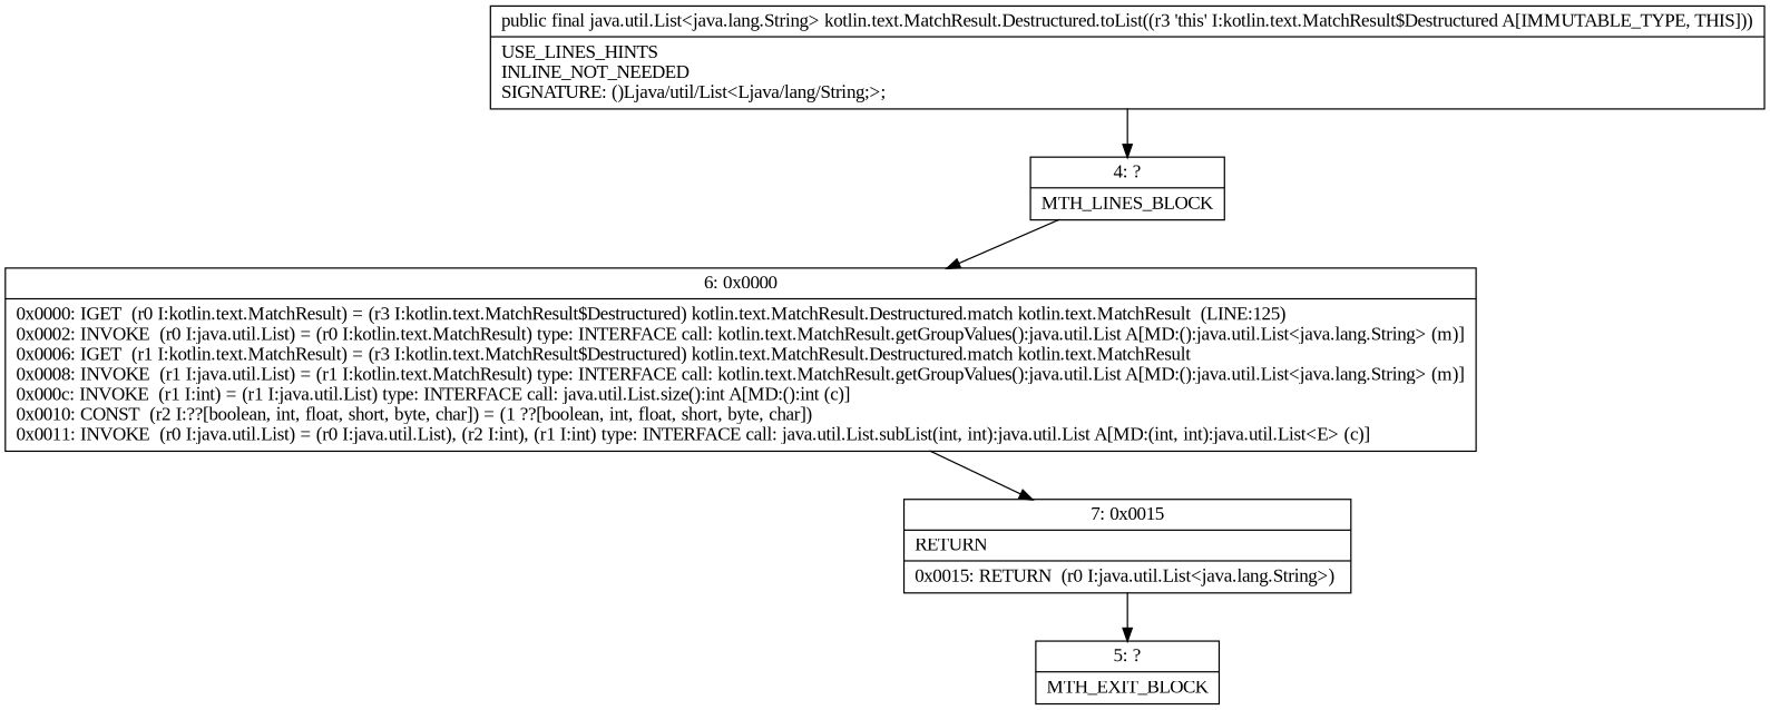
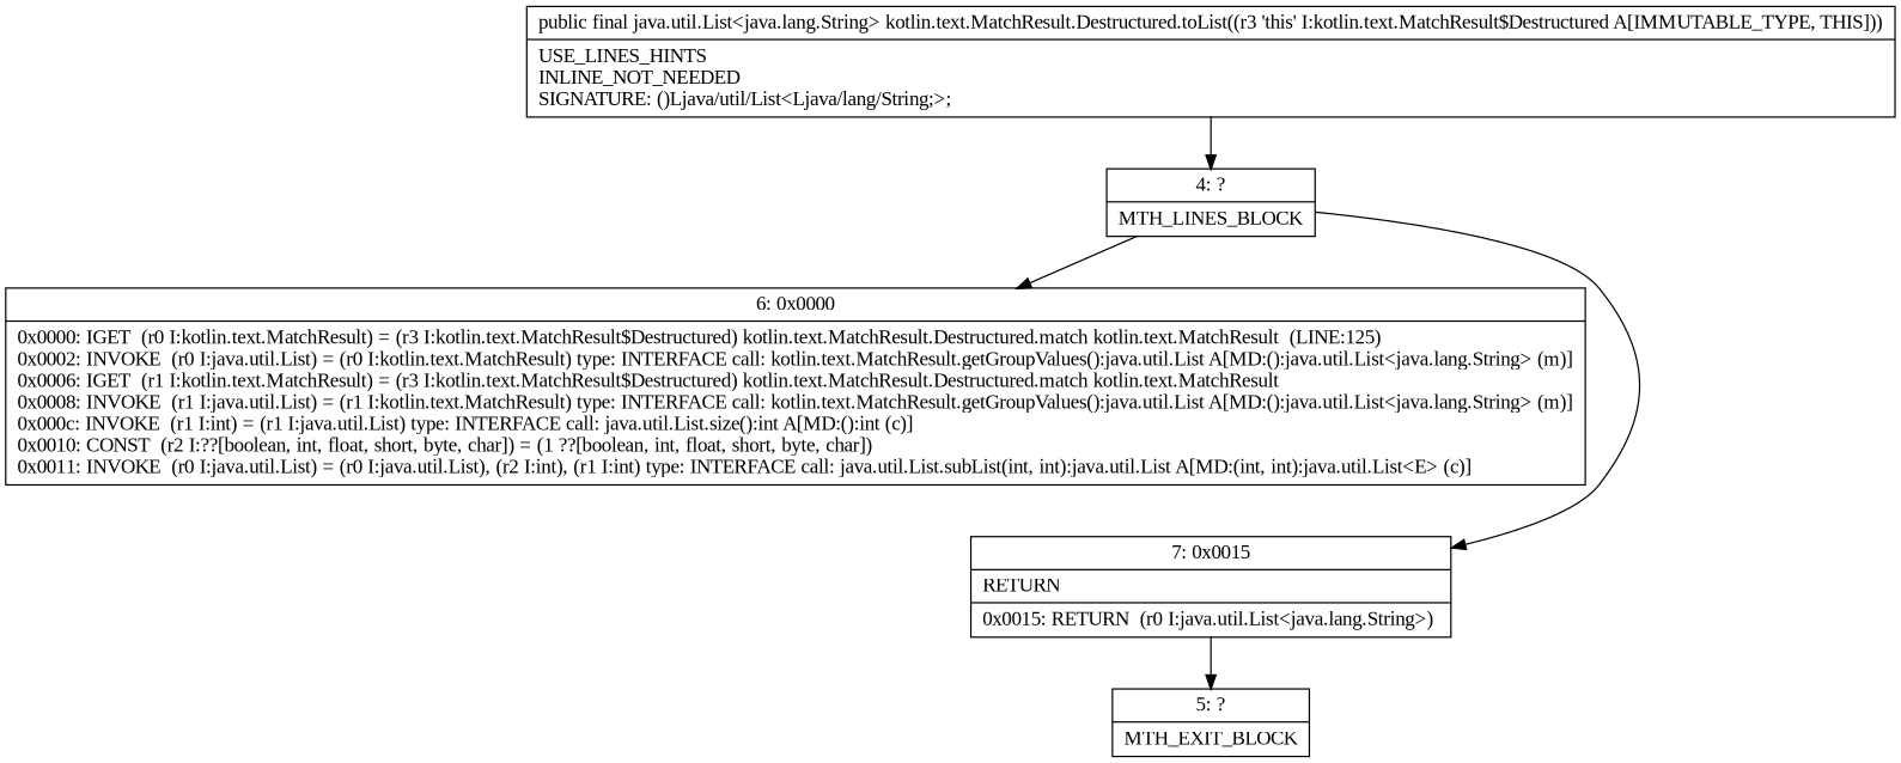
  digraph {
    fontname="Liberation Serif"
    node [fontname="Liberation Serif" shape=record]
    edge [fontname="Liberation Serif"]
    n1 [label="{4\:\ ?|MTH_LINES_BLOCK\l}"]
    n2 [label="{6\:\ 0x0000|0x0000: IGET  (r0 I:kotlin.text.MatchResult) = (r3 I:kotlin.text.MatchResult$Destructured) kotlin.text.MatchResult.Destructured.match kotlin.text.MatchResult  (LINE:125)\l0x0002: INVOKE  (r0 I:java.util.List) = (r0 I:kotlin.text.MatchResult) type: INTERFACE call: kotlin.text.MatchResult.getGroupValues():java.util.List A[MD:():java.util.List\<java.lang.String\> (m)]\l0x0006: IGET  (r1 I:kotlin.text.MatchResult) = (r3 I:kotlin.text.MatchResult$Destructured) kotlin.text.MatchResult.Destructured.match kotlin.text.MatchResult \l0x0008: INVOKE  (r1 I:java.util.List) = (r1 I:kotlin.text.MatchResult) type: INTERFACE call: kotlin.text.MatchResult.getGroupValues():java.util.List A[MD:():java.util.List\<java.lang.String\> (m)]\l0x000c: INVOKE  (r1 I:int) = (r1 I:java.util.List) type: INTERFACE call: java.util.List.size():int A[MD:():int (c)]\l0x0010: CONST  (r2 I:??[boolean, int, float, short, byte, char]) = (1 ??[boolean, int, float, short, byte, char]) \l0x0011: INVOKE  (r0 I:java.util.List) = (r0 I:java.util.List), (r2 I:int), (r1 I:int) type: INTERFACE call: java.util.List.subList(int, int):java.util.List A[MD:(int, int):java.util.List\<E\> (c)]\l}"]
    n3 [label="{7\:\ 0x0015|RETURN\l|0x0015: RETURN  (r0 I:java.util.List\<java.lang.String\>) \l}"]
    n4 [label="{5\:\ ?|MTH_EXIT_BLOCK\l}"]
    n5 [label="{public final java.util.List\<java.lang.String\> kotlin.text.MatchResult.Destructured.toList((r3 'this' I:kotlin.text.MatchResult$Destructured A[IMMUTABLE_TYPE, THIS]))  | USE_LINES_HINTS\lINLINE_NOT_NEEDED\lSIGNATURE: ()Ljava\/util\/List\<Ljava\/lang\/String;\>;\l}"]
    n1 -> n2
-   n2 -> n3
+   n1 -> n3
    n3 -> n4
    n5 -> n1
  }
